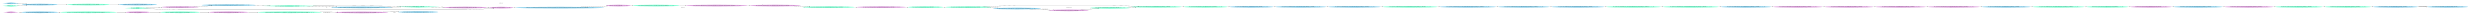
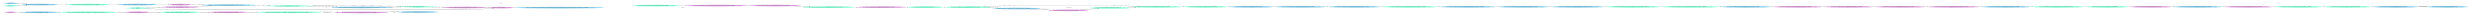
  digraph {
    fontname="Roboto Mono"
    rankdir=LR
    node [fillcolor=aquamarine fontname="Roboto Mono" shape=ellipse style=filled]
    edge [fontname="Roboto Mono" style=bold]
    n1 [fillcolor=plum label="jettyServer.addHandler(new SpanV2JettyHandler(config))@@@7@@@['0', '0', '1']"]
    n2 [label="ISegmentParserService segmentParseService = getManager().find(TraceModule.NAME).provider().getService()@@@8@@@['0', '0', '1']"]
    n3 [fillcolor=plum label="Receiver2AnalysisBridge bridge = new Receiver2AnalysisBridge(segmentParseService)@@@9@@@['0', '0', '1']"]
    n4 [label="moduleConfig.getMaxConcurrentCallsPerConnection() > 0@@@13@@@['1', '1', '0']" shape=diamond]
    n5 [fillcolor=skyblue label="grpcServer.setMaxConcurrentCallsPerConnection(moduleConfig.getMaxConcurrentCallsPerConnection())@@@14@@@['1', '1', '0']"]
    n6 [label="moduleConfig.getMaxMessageSize() > 0@@@16@@@['1', '1', '0']" shape=diamond]
    n7 [fillcolor=plum label="grpcServer.setMaxMessageSize(moduleConfig.getMaxMessageSize())@@@17@@@['1', '1', '0']"]
    n8 [fillcolor=plum label="this.registerServiceImplementation(,new GRPCHandlerRegisterImpl(grpcServer))@@@24@@@['1', '1', '0']"]
    n9 [label="this.registerServiceImplementation(,new JettyHandlerRegisterImpl(jettyServer))@@@25@@@['1', '1', '0']"]
    n10 [fillcolor=plum label="this.registerServiceImplementation(,new ComponentLibraryCatalogService())@@@26@@@['1', '1', '0']"]
    n11 [fillcolor=skyblue label="this.registerServiceImplementation(,new AlarmQueryService(getManager()))@@@48@@@['1', '1', '0']"]
    n12 [label="this.registerServiceImplementation(,new TopNRecordsQueryService(getManager()))@@@49@@@['1', '1', '0']"]
    n13 [label="annotationScan.registerListener(storageAnnotationListener)@@@50@@@['1', '1', '0']"]
    n14 [fillcolor=skyblue label="prepare['0', '1', '0']" shape=diamond]
    n15 [fillcolor=skyblue label="AnnotationScan scopeScan = new AnnotationScan()@@@3@@@['1', '1', '0']"]
    n16 [label="scopeScan.registerListener(new DefaultScopeDefine.Listener())@@@4@@@['1', '1', '0']"]
    n17 [label="this.registerServiceImplementation(,new ServiceInstanceInventoryCache(getManager()))@@@37@@@['1', '1', '0']"]
    n18 [fillcolor=skyblue label="this.registerServiceImplementation(,new ServiceInstanceInventoryRegister(getManager()))@@@38@@@['1', '1', '0']"]
    n19 [fillcolor=skyblue label="this.registerServiceImplementation(,new EndpointInventoryCache(getManager()))@@@39@@@['1', '1', '0']"]
    n20 [fillcolor=plum label="jettyServer.initialize()@@@5@@@['0', '0', '1']"]
    n21 [label="jettyServer.addHandler(new SpanV1JettyHandler(config))@@@6@@@['0', '0', '1']"]
    n22 [fillcolor=skyblue label="scopeScan.registerListener(DisableRegister.INSTANCE)@@@5@@@['1', '1', '0']"]
+   n23 [fillcolor=plum label="scopeScan.scan(null)@@@7@@@['1', '1', '0']"]
    n24 [fillcolor=skyblue label="grpcServer = new GRPCServer(moduleConfig.getGRPCHost(),moduleConfig.getGRPCPort())@@@12@@@['1', '1', '0']"]
    n25 [fillcolor=plum label="annotationScan.registerListener(streamAnnotationListener)@@@51@@@['1', '1', '0']"]
    n26 [label="prepare['1', '0', '0']" shape=diamond]
    n27 [label="annotationScan.registerListener(new RecordTypeListener(getManager()))@@@54@@@['1', '1', '0']"]
    n28 [label="annotationScan.registerListener(new TopNTypeListener(getManager()))@@@55@@@['1', '1', '0']"]
    n29 [fillcolor=skyblue label="this.remoteClientManager = new RemoteClientManager(getManager())@@@56@@@['1', '1', '0']"]
    n30 [fillcolor=skyblue label="this.registerServiceImplementation(,new ServiceInventoryCache(getManager()))@@@35@@@['1', '1', '0']"]
    n31 [fillcolor=skyblue label="this.registerServiceImplementation(,new ServiceInventoryRegister(getManager()))@@@36@@@['1', '1', '0']"]
    n32 [label="this.registerServiceImplementation(,receiver)@@@27@@@['1', '1', '0']"]
    n33 [label="this.registerServiceImplementation(,streamDataAnnotationContainer)@@@28@@@['1', '1', '0']"]
    n34 [fillcolor=plum label="annotationScan.registerListener(new InventoryTypeListener(getManager()))@@@53@@@['1', '1', '0']"]
    n35 [fillcolor=skyblue label="jettyServer = new JettyServer(moduleConfig.getRestHost(),moduleConfig.getRestPort(),moduleConfig.getRestContextPath(),moduleConfig.getJettySelectors())@@@20@@@['1', '1', '0']"]
-   n36 [fillcolor=plum label="jettyServer.initialize()@@@21@@@['1', '1', '0']"]
    n37 [label="this.registerServiceImplementation(,new ConfigService(moduleConfig))@@@22@@@['1', '1', '0']"]
    n38 [fillcolor=skyblue label="annotationScan.registerListener(new IndicatorTypeListener(getManager()))@@@52@@@['1', '1', '0']"]
    n39 [fillcolor=skyblue label="this.registerServiceImplementation(,new EndpointInventoryRegister(getManager()))@@@40@@@['1', '1', '0']"]
    n40 [fillcolor=plum label="this.registerServiceImplementation(,new DownsamplingConfigService(moduleConfig.getDownsampling()))@@@23@@@['1', '1', '0']"]
    n41 [fillcolor=skyblue label="this.registerServiceImplementation(,storageAnnotationListener)@@@34@@@['1', '1', '0']"]
    n42 [fillcolor=skyblue label="CoreRegisterLinker.setModuleManager(getManager())@@@3@@@['0', '0', '1']"]
    n43 [label="jettyServer = new JettyServer(config.getHost(),config.getPort(),config.getContextPath())@@@4@@@['0', '0', '1']"]
    n44 [fillcolor=plum label="this.registerServiceImplementation(,new MetadataQueryService(getManager()))@@@46@@@['1', '1', '0']"]
    n45 [fillcolor=plum label="this.registerServiceImplementation(,new AggregationQueryService(getManager()))@@@47@@@['1', '1', '0']"]
    n46 [fillcolor=plum label="this.registerServiceImplementation(,new MetricQueryService(getManager()))@@@44@@@['1', '1', '0']"]
    n47 [fillcolor=plum label="this.registerServiceImplementation(,new TraceQueryService(getManager()))@@@45@@@['1', '1', '0']"]
    n48 [fillcolor=skyblue label="WorkerInstancesService instancesService = new WorkerInstancesService()@@@29@@@['0', '1', '0']"]
    n49 [label="this.registerServiceImplementation(,new RemoteSenderService(getManager()))@@@32@@@['1', '1', '0']"]
    n50 [fillcolor=plum label="grpcServer.initialize()@@@19@@@['1', '1', '0']"]
    n51 [label="this.registerServiceImplementation(,new NetworkAddressInventoryCache(getManager()))@@@41@@@['1', '1', '0']"]
    n52 [label="this.registerServiceImplementation(,new NetworkAddressInventoryRegister(getManager()))@@@42@@@['1', '1', '0']"]
    n53 [fillcolor=skyblue label="this.registerServiceImplementation(,remoteClientManager)@@@57@@@['1', '1', '0']"]
    n54 [fillcolor=plum label="throw new ModuleStartException(e.getMessage(),e)@@@10@@@['1', '1', '0']"]
    n55 [fillcolor=skyblue label="Zipkin2SkyWalkingTransfer.INSTANCE.addListener(bridge)@@@10@@@['0', '0', '1']"]
    n56 [label="this.registerServiceImplementation(,instancesService)@@@31@@@['0', '1', '0']"]
    n57 [fillcolor=plum label="this.registerServiceImplementation(,instancesService)@@@30@@@['0', '1', '0']"]
    n58 [fillcolor=plum label="start['0', '0', '1']" shape=diamond]
    n59 [label="this.registerServiceImplementation(,storageAnnotationListener)@@@33@@@['1', '1', '0']"]
    n60 [fillcolor=skyblue label="this.registerServiceImplementation(,new TopologyQueryService(getManager()))@@@43@@@['1', '1', '0']"]
    n61 [label="IOException e@@@9@@@['1', '1', '0']" shape=diamond]
    n1 -> n2
    n2 -> n3
    n2 -> n3 [label=segmentParseService style=solid]
    n3 -> n55
    n3 -> n55 [label=bridge style=solid]
    n4 -> n5
    n4 -> n5 [label=true style=dotted]
    n4 -> n6
    n5 -> n6
    n6 -> n7 [label=true style=dotted]
    n6 -> n7
    n7 -> n50
    n8 -> n9
    n9 -> n10
    n10 -> n32
    n11 -> n12
    n12 -> n13
    n13 -> n25
    n14 -> n15
    n15 -> n16
    n16 -> n22
    n17 -> n18
    n18 -> n19
    n19 -> n39
    n20 -> n21
    n21 -> n1
+   n22 -> n23
+   n23 -> n24
    n24 -> n4
    n24 -> n8 [label=grpcServer style=solid]
    n25 -> n38
    n26 -> n15
    n27 -> n28
    n28 -> n29
    n29 -> n53 [label=remoteClientManager style=solid]
    n29 -> n53
    n30 -> n31
    n31 -> n17
    n32 -> n33
    n33 -> n48
    n33 -> n49
    n34 -> n27
    n35 -> n9 [label=jettyServer style=solid]
-   n35 -> n36
-   n36 -> n37
    n37 -> n40
    n38 -> n34
    n39 -> n51
    n40 -> n8
    n41 -> n30
    n42 -> n43
    n43 -> n20
    n44 -> n45
    n45 -> n11
    n46 -> n47
    n47 -> n44
    n48 -> n56 [label=instancesService style=solid]
    n48 -> n57 [label=instancesService style=solid]
    n48 -> n57
    n49 -> n59
    n50 -> n35
    n51 -> n52
    n52 -> n60
    n54 -> n24
    n56 -> n49
    n57 -> n56
    n58 -> n42
    n59 -> n41
    n60 -> n46
    n61 -> n50
    n61 -> n54
    n61 -> n54 [label=true style=dotted]
  }
